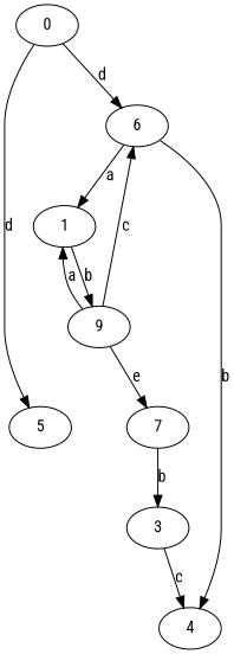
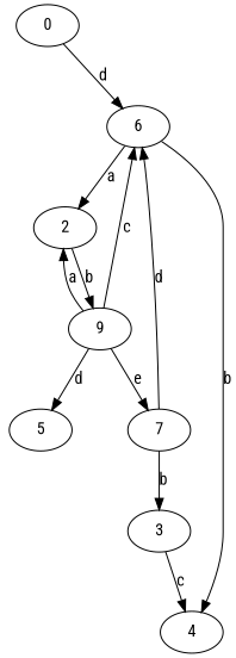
  strict digraph {
    fontname="Roboto Condensed"
    node [fontname="Roboto Condensed"]
    edge [fontname="Roboto Condensed"]
    0
    5
    6
    3
    4
-   1
+   1 [label=2]
    9
    7
-   0 -> 5 [label=d]
+   9 -> 5 [label=d]
    0 -> 6 [label=d]
    6 -> 4 [label=b]
    6 -> 1 [label=a]
    3 -> 4 [label=c]
    1 -> 9 [label=b]
    9 -> 6 [label=c]
    9 -> 1 [label=a]
    9 -> 7 [label=e]
+   7 -> 6 [label=d]
    7 -> 3 [label=b]
  }
